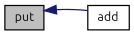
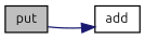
  digraph {
    rankdir=LR
    fontname=Ubuntu
    node [color=black fontname=Ubuntu fontsize=10 shape=record style=filled]
    n1 [fillcolor=grey75 fontcolor=black height=0.2 label=put width=0.4]
    n2 [fillcolor=white height=0.2 label=add width=0.4]
-   n2 -> n1 [color=midnightblue fontname=Ubuntu fontsize=10 labelfontname=Helvetica labelfontsize=10 style=solid]
+   n1 -> n2 [color=midnightblue fontname=Ubuntu fontsize=10 labelfontname=Helvetica labelfontsize=10 style=solid]
  }
